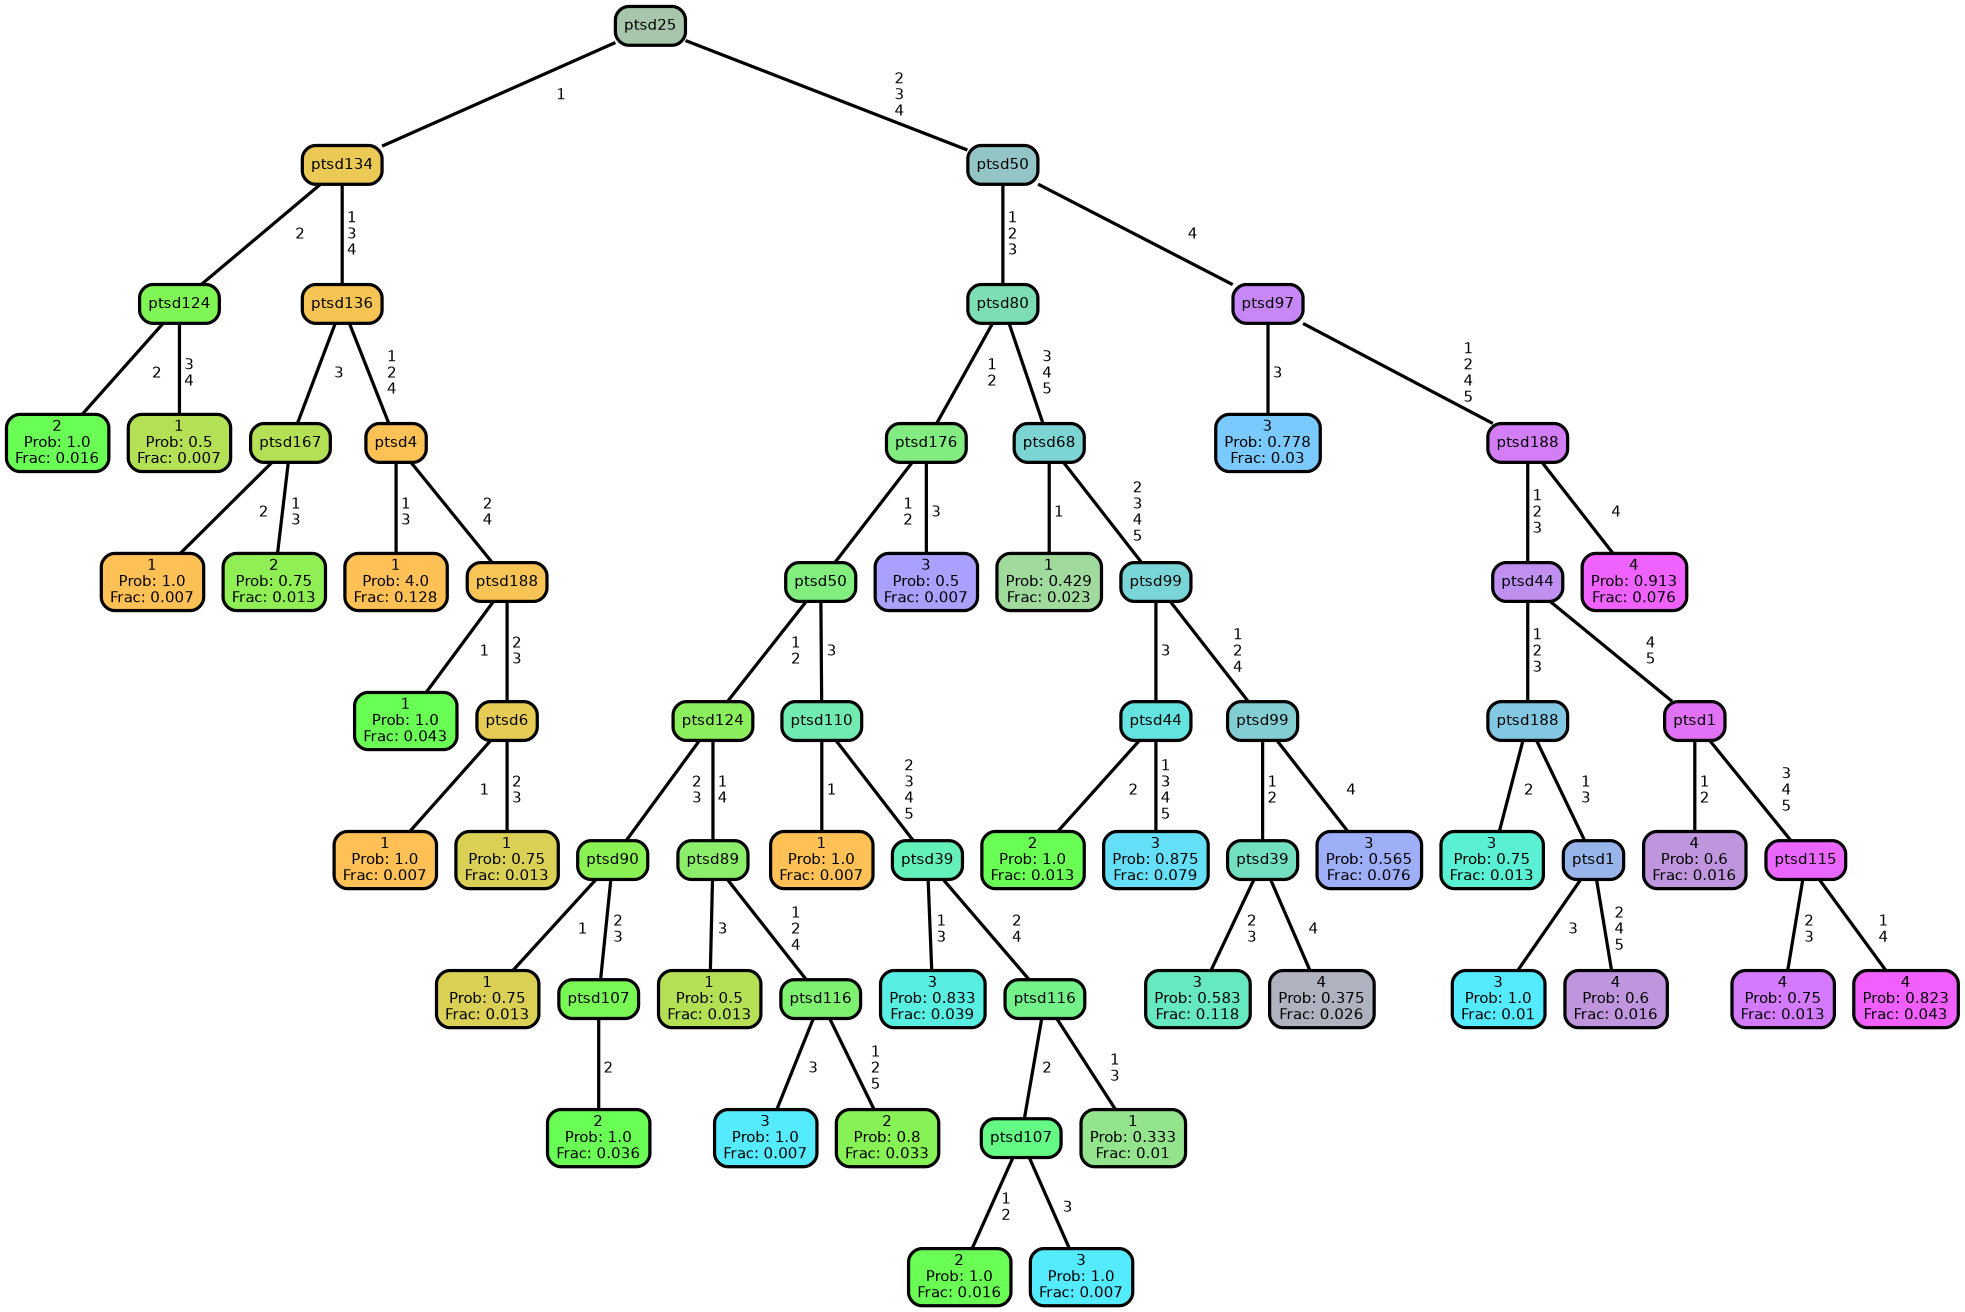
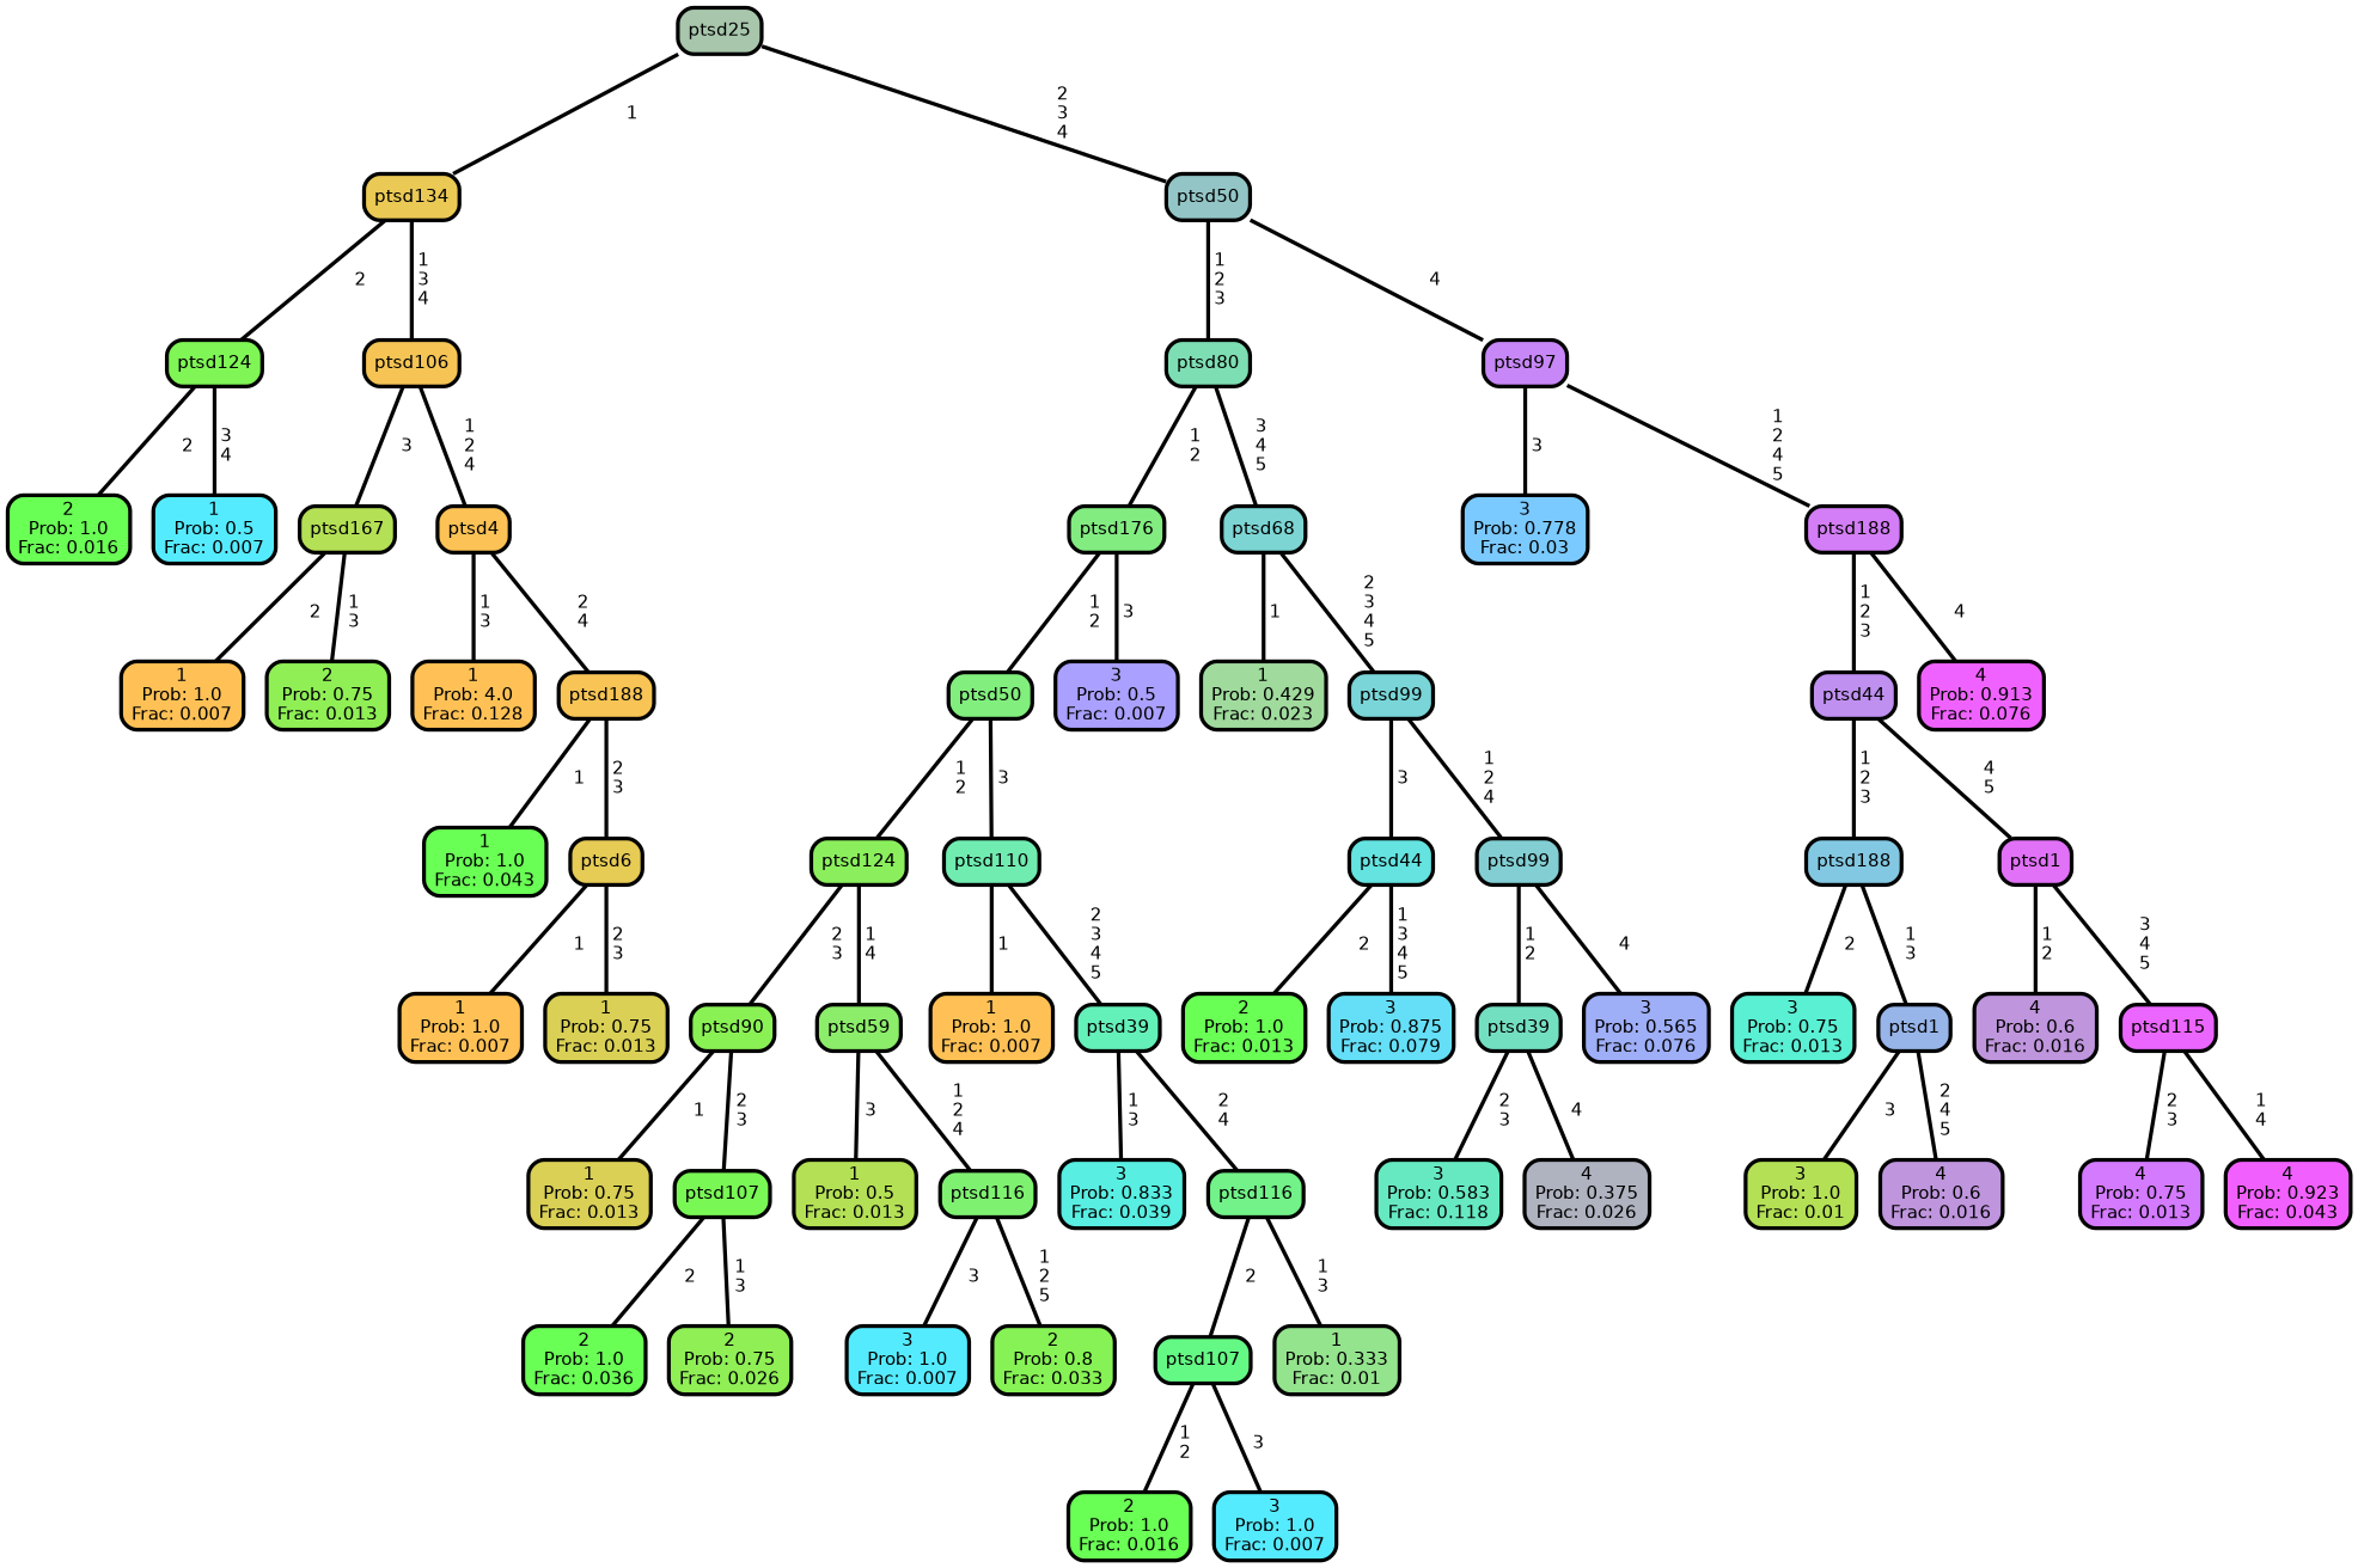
  graph {
    ranksep="0 equally"
    splines=straight
    node [color=black fillcolor="#6aff55" fontcolor=black fontname=helvetica penwidth=3 shape=box style="filled, rounded"]
    edge [color=black fontname=helvetica penwidth=3]
    n1 [label="2\nProb: 1.0\nFrac: 0.016"]
    n2 [fillcolor="#7ff655" label=ptsd124]
-   n3 [fillcolor="#b4e055" label="1\nProb: 0.5\nFrac: 0.007"]
+   n3 [fillcolor="#55ebff" label="1\nProb: 0.5\nFrac: 0.007"]
    n4 [fillcolor="#eac955" label=ptsd134]
-   n5 [fillcolor="#f5c455" label=ptsd136]
+   n5 [fillcolor="#f5c455" label=ptsd106]
    n6 [fillcolor="#b4e055" label=ptsd167]
    n7 [fillcolor="#fcc255" label=ptsd4]
    n8 [fillcolor="#ffc155" label="1\nProb: 1.0\nFrac: 0.007"]
    n9 [fillcolor="#8fef55" label="2\nProb: 0.75\nFrac: 0.013"]
    n10 [fillcolor="#ffc155" label="1\nProb: 4.0\nFrac: 0.128"]
    n11 [fillcolor="#f7c455" label=ptsd188]
    n12 [label="1\nProb: 1.0\nFrac: 0.043"]
    n13 [fillcolor="#e6cb55" label=ptsd6]
    n14 [fillcolor="#ffc155" label="1\nProb: 1.0\nFrac: 0.007"]
    n15 [fillcolor="#d9d055" label="1\nProb: 0.75\nFrac: 0.013"]
    n16 [fillcolor="#a7c6ac" label=ptsd25]
    n17 [fillcolor="#93c5c6" label=ptsd50]
    n18 [fillcolor="#7edeb3" label=ptsd80]
    n19 [fillcolor="#c787f7" label=ptsd97]
    n20 [fillcolor="#d9d055" label="1\nProb: 0.75\nFrac: 0.013"]
    n21 [fillcolor="#8af155" label=ptsd90]
    n22 [fillcolor="#79f855" label=ptsd107]
    n23 [label="2\nProb: 1.0\nFrac: 0.036"]
+   n24 [fillcolor="#8fef55" label="2\nProb: 0.75\nFrac: 0.026"]
    n25 [fillcolor="#8bef5d" label=ptsd124]
-   n26 [fillcolor="#8ced6a" label=ptsd89]
+   n26 [fillcolor="#8ced6a" label=ptsd59]
    n27 [fillcolor="#b4e055" label="1\nProb: 0.5\nFrac: 0.013"]
    n28 [fillcolor="#7ff171" label=ptsd116]
    n29 [fillcolor="#55ebff" label="3\nProb: 1.0\nFrac: 0.007"]
    n30 [fillcolor="#87f255" label="2\nProb: 0.8\nFrac: 0.033"]
    n31 [fillcolor="#81ee7d" label=ptsd50]
    n32 [fillcolor="#71ecb1" label=ptsd110]
    n33 [fillcolor="#ffc155" label="1\nProb: 1.0\nFrac: 0.007"]
    n34 [fillcolor="#64f0b9" label=ptsd39]
    n35 [fillcolor="#58eee2" label="3\nProb: 0.833\nFrac: 0.039"]
    n36 [fillcolor="#72f288" label=ptsd116]
    n37 [fillcolor="#64f985" label=ptsd107]
    n38 [fillcolor="#94e38d" label="1\nProb: 0.333\nFrac: 0.01"]
    n39 [label="2\nProb: 1.0\nFrac: 0.016"]
    n40 [fillcolor="#55ebff" label="3\nProb: 1.0\nFrac: 0.007"]
    n41 [fillcolor="#82ec81" label=ptsd176]
    n42 [fillcolor="#aaa0ff" label="3\nProb: 0.5\nFrac: 0.007"]
    n43 [fillcolor="#7cd5d3" label=ptsd68]
    n44 [fillcolor="#a0db9d" label="1\nProb: 0.429\nFrac: 0.023"]
    n45 [fillcolor="#79d5d7" label=ptsd99]
    n46 [fillcolor="#64e3e0" label=ptsd44]
    n47 [fillcolor="#82ced3" label=ptsd99]
    n48 [label="2\nProb: 1.0\nFrac: 0.013"]
    n49 [fillcolor="#64dff7" label="3\nProb: 0.875\nFrac: 0.079"]
    n50 [fillcolor="#73dfc1" label=ptsd39]
    n51 [fillcolor="#9eaef7" label="3\nProb: 0.565\nFrac: 0.076"]
    n52 [fillcolor="#66e9c1" label="3\nProb: 0.583\nFrac: 0.118"]
    n53 [fillcolor="#afb2bf" label="4\nProb: 0.375\nFrac: 0.026"]
    n54 [fillcolor="#7ac9ff" label="3\nProb: 0.778\nFrac: 0.03"]
    n55 [fillcolor="#d37df6" label=ptsd188]
    n56 [fillcolor="#bf90f0" label=ptsd44]
    n57 [fillcolor="#f062ff" label="4\nProb: 0.913\nFrac: 0.076"]
    n58 [fillcolor="#5af0d4" label="3\nProb: 0.75\nFrac: 0.013"]
    n59 [fillcolor="#83c8e2" label=ptsd188]
    n60 [fillcolor="#97b5e9" label=ptsd1]
-   n61 [fillcolor="#55ebff" label="3\nProb: 1.0\nFrac: 0.01"]
+   n61 [fillcolor="#b4e055" label="3\nProb: 1.0\nFrac: 0.01"]
    n62 [fillcolor="#bf95dd" label="4\nProb: 0.6\nFrac: 0.016"]
    n63 [fillcolor="#e171f7" label=ptsd1]
    n64 [fillcolor="#bf95dd" label="4\nProb: 0.6\nFrac: 0.016"]
    n65 [fillcolor="#eb66ff" label=ptsd115]
    n66 [fillcolor="#d47aff" label="4\nProb: 0.75\nFrac: 0.013"]
-   n67 [fillcolor="#f160ff" label="4\nProb: 0.823\nFrac: 0.043"]
+   n67 [fillcolor="#f160ff" label="4\nProb: 0.923\nFrac: 0.043"]
    subgraph sub_1 {
      rank=same
    }
    n2 -- n1 [label=" 2"]
    n2 -- n3 [label=" 3\n 4"]
    n4 -- n2 [label=" 2"]
    n4 -- n5 [label=" 1\n 3\n 4"]
    n5 -- n6 [label=" 3"]
    n5 -- n7 [label=" 1\n 2\n 4"]
    n6 -- n8 [label=" 2"]
    n6 -- n9 [label=" 1\n 3"]
    n7 -- n10 [label=" 1\n 3"]
    n7 -- n11 [label=" 2\n 4"]
    n11 -- n12 [label=" 1"]
    n11 -- n13 [label=" 2\n 3"]
    n13 -- n14 [label=" 1"]
    n13 -- n15 [label=" 2\n 3"]
    n16 -- n4 [label=" 1"]
    n16 -- n17 [label=" 2\n 3\n 4"]
    n17 -- n18 [label=" 1\n 2\n 3"]
    n17 -- n19 [label=" 4"]
    n18 -- n41 [label=" 1\n 2"]
    n18 -- n43 [label=" 3\n 4\n 5"]
    n19 -- n54 [label=" 3"]
    n19 -- n55 [label=" 1\n 2\n 4\n 5"]
    n21 -- n20 [label=" 1"]
    n21 -- n22 [label=" 2\n 3"]
    n22 -- n23 [label=" 2"]
+   n22 -- n24 [label=" 1\n 3"]
    n25 -- n21 [label=" 2\n 3"]
    n25 -- n26 [label=" 1\n 4"]
    n26 -- n27 [label=" 3"]
    n26 -- n28 [label=" 1\n 2\n 4"]
    n28 -- n29 [label=" 3"]
    n28 -- n30 [label=" 1\n 2\n 5"]
    n31 -- n25 [label=" 1\n 2"]
    n31 -- n32 [label=" 3"]
    n32 -- n33 [label=" 1"]
    n32 -- n34 [label=" 2\n 3\n 4\n 5"]
    n34 -- n35 [label=" 1\n 3"]
    n34 -- n36 [label=" 2\n 4"]
    n36 -- n37 [label=" 2"]
    n36 -- n38 [label=" 1\n 3"]
    n37 -- n39 [label=" 1\n 2"]
    n37 -- n40 [label=" 3"]
    n41 -- n31 [label=" 1\n 2"]
    n41 -- n42 [label=" 3"]
    n43 -- n44 [label=" 1"]
    n43 -- n45 [label=" 2\n 3\n 4\n 5"]
    n45 -- n46 [label=" 3"]
    n45 -- n47 [label=" 1\n 2\n 4"]
    n46 -- n48 [label=" 2"]
    n46 -- n49 [label=" 1\n 3\n 4\n 5"]
    n47 -- n50 [label=" 1\n 2"]
    n47 -- n51 [label=" 4"]
    n50 -- n52 [label=" 2\n 3"]
    n50 -- n53 [label=" 4"]
    n55 -- n56 [label=" 1\n 2\n 3"]
    n55 -- n57 [label=" 4"]
    n56 -- n59 [label=" 1\n 2\n 3"]
    n56 -- n63 [label=" 4\n 5"]
    n59 -- n58 [label=" 2"]
    n59 -- n60 [label=" 1\n 3"]
    n60 -- n61 [label=" 3"]
    n60 -- n62 [label=" 2\n 4\n 5"]
    n63 -- n64 [label=" 1\n 2"]
    n63 -- n65 [label=" 3\n 4\n 5"]
    n65 -- n66 [label=" 2\n 3"]
    n65 -- n67 [label=" 1\n 4"]
  }
